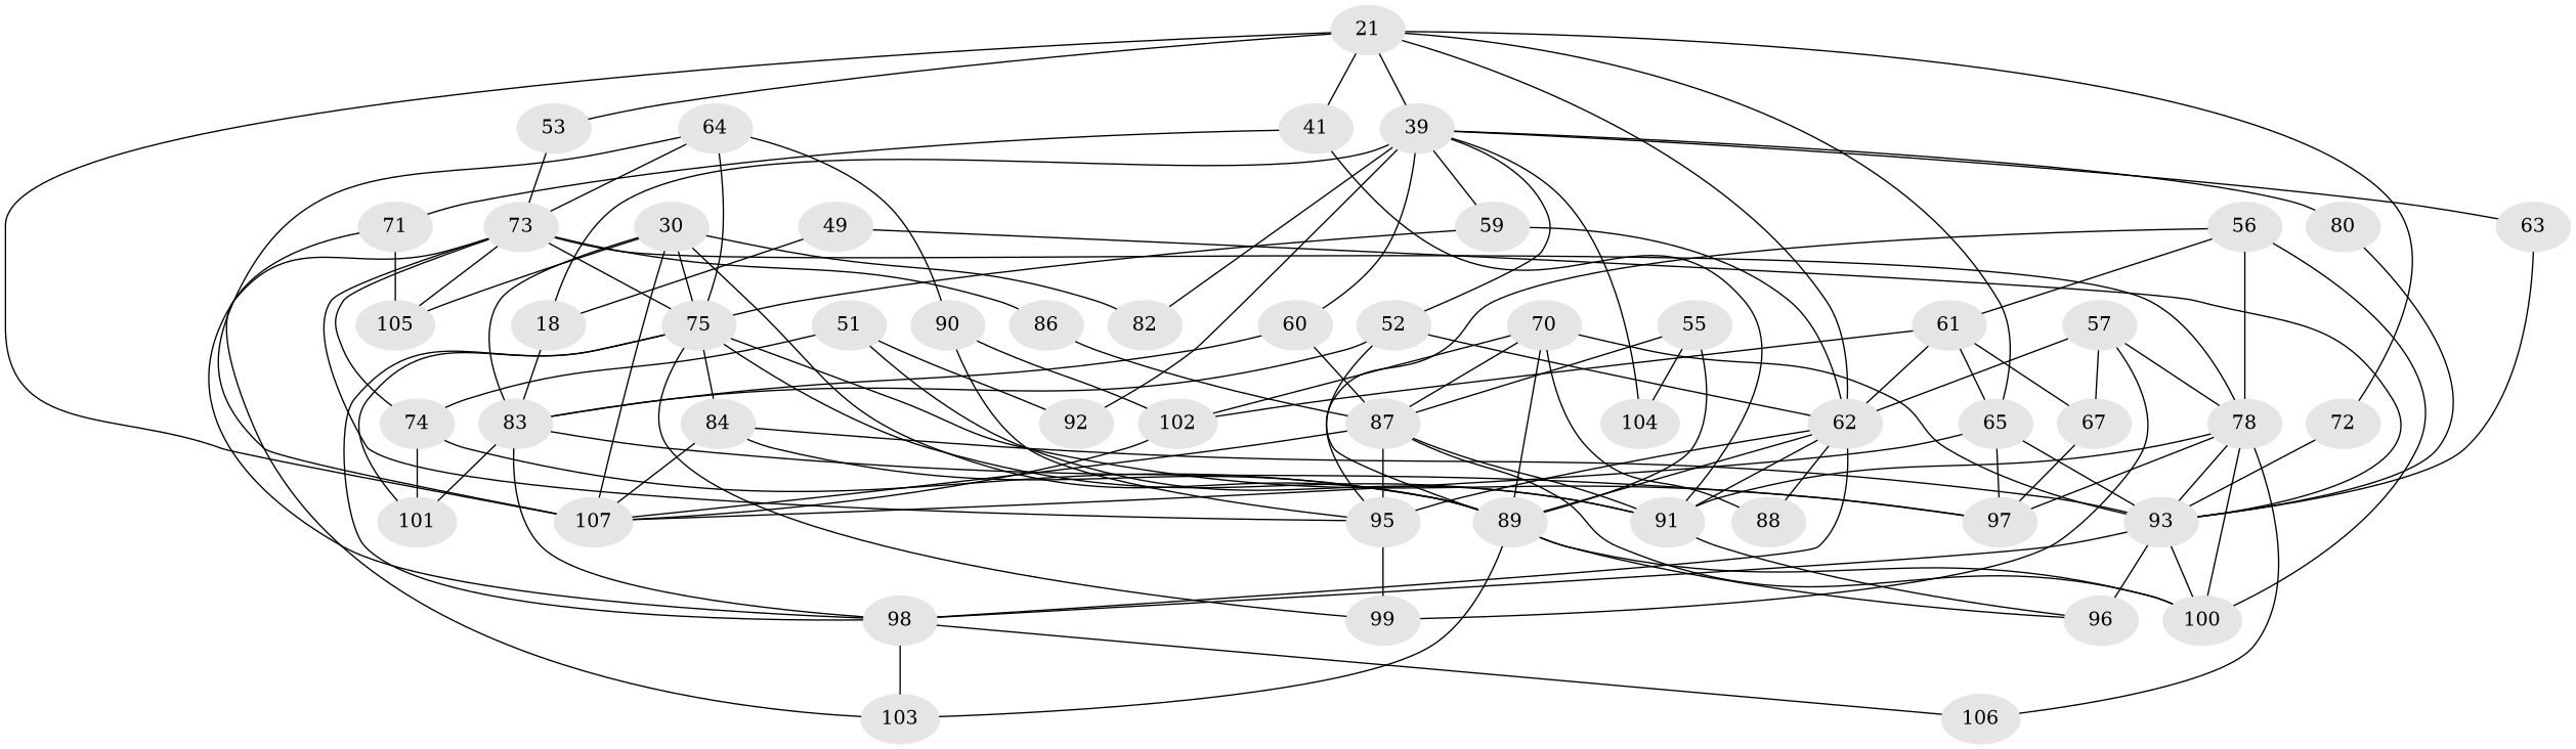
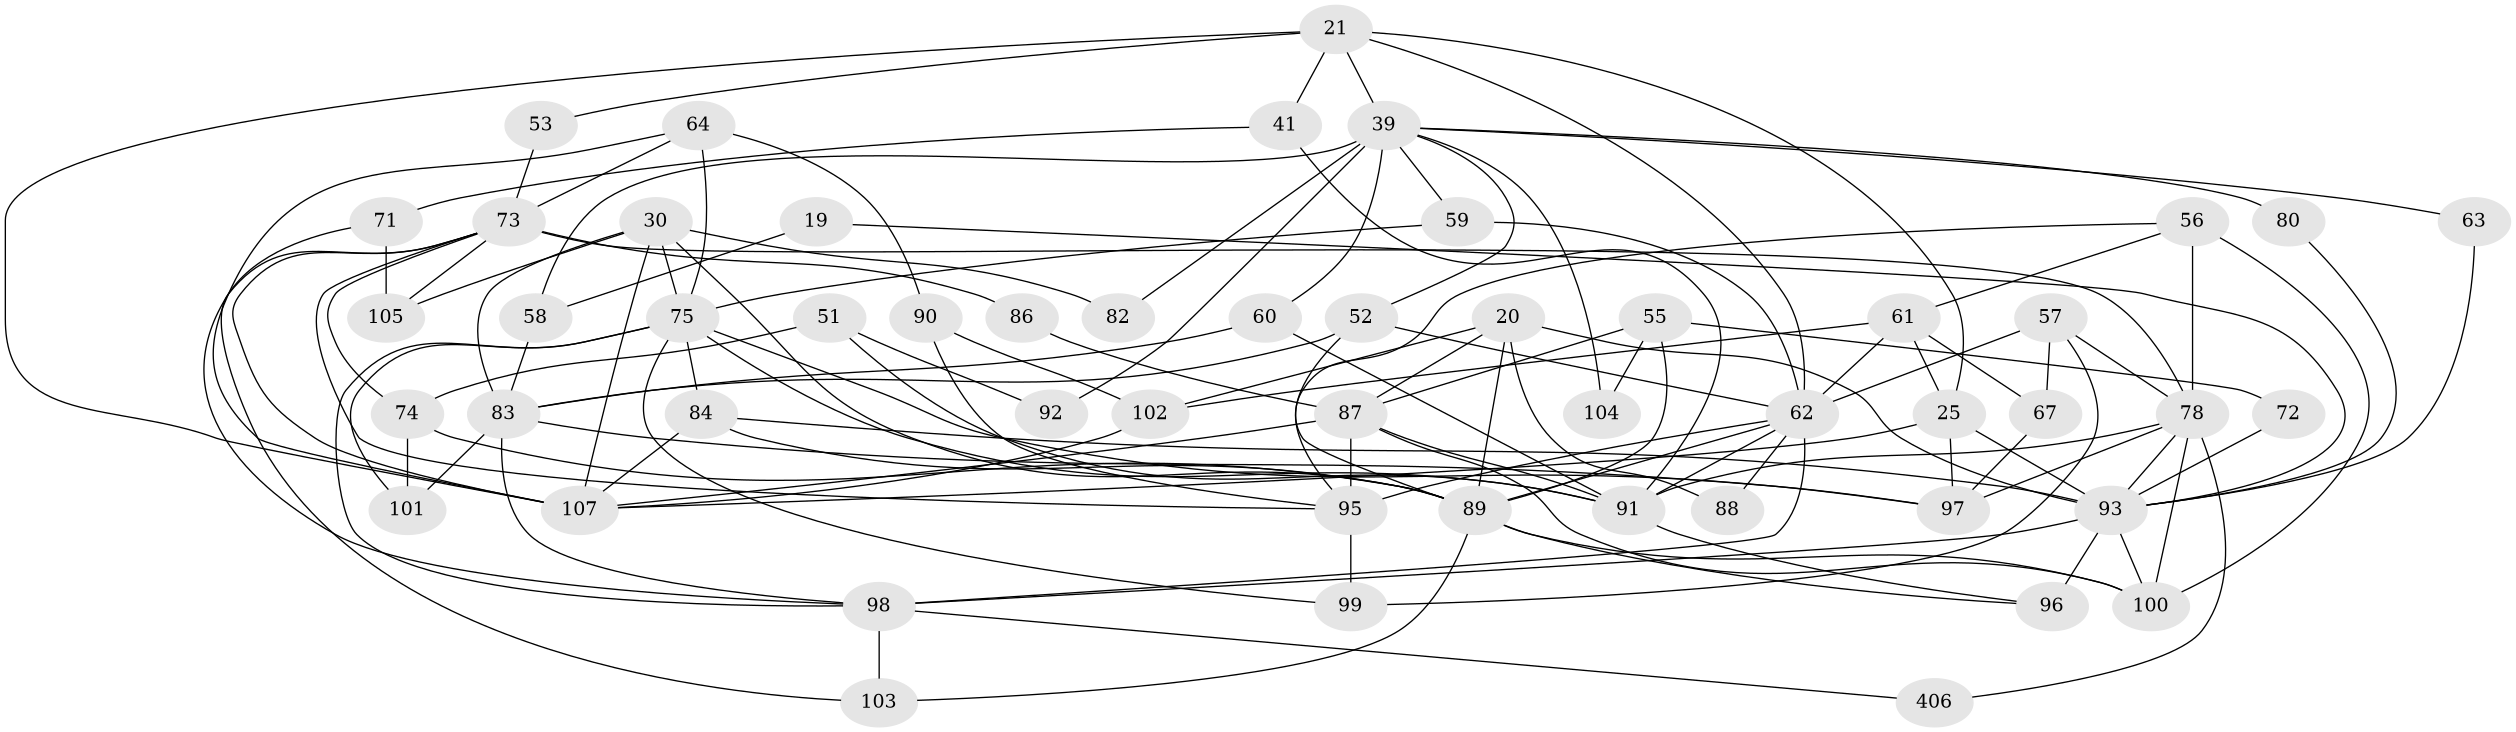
  graph {
    node [color=gray90 style=filled]
    21 [super="+16"]
    39 [super="+3+26"]
    41
    53
    62 [super="+33+43+32"]
-   65 [super="+42"]
+   65 [super="+42" label=25]
    72
    107 [super="+10+94+35"]
    82
    52
-   58 [label=18]
+   58
    59
    60
    63
    80
    92
    104
    71 [super="+19"]
    91 [super="+27+13"]
    73 [super="+8"]
    89 [super="+23"]
    95 [super="+81"]
    88
    98 [super="+34+77+69"]
    93 [super="+68+7"]
    97 [super="+79"]
    30 [super="+2"]
    75 [super="+29+22"]
    83 [super="+5+36"]
    105
    99 [super="+45"]
    101
    84
    100 [super="+44+46"]
    103
    96 [super="+66"]
-   49
+   49 [label=19]
    74 [super="+54"]
    51
    78 [super="+76"]
    86
    55 [super="+14"]
    87 [super="+37"]
    56 [super="+50"]
    61 [super="+1"]
    67
    102 [super="+28"]
-   106
+   106 [label=406]
    57
    64
    90
-   70 [super="+24+25+47"]
+   70 [super="+24+25+47" label=20]
    21 -- 39 [weight=2]
    21 -- 41 [weight=2]
    21 -- 53
    21 -- 62
    21 -- 65
-   21 -- 72
+   55 -- 72
    21 -- 107 [weight=2]
    39 -- 82
    39 -- 52
    39 -- 58
    39 -- 59
    39 -- 60
    39 -- 63
    39 -- 80
    39 -- 92
    39 -- 104
    41 -- 71
    41 -- 91
    53 -- 73
    62 -- 91
    62 -- 89 [weight=3]
    62 -- 95 [weight=3]
    62 -- 88
    62 -- 98 [weight=2]
    65 -- 107
    65 -- 93
    65 -- 97
    72 -- 93
    52 -- 62 [weight=2]
    52 -- 89
    52 -- 83
    58 -- 83
    59 -- 62
    59 -- 75
-   60 -- 87
+   60 -- 91
    60 -- 83 [weight=2]
    63 -- 93
    80 -- 93
    71 -- 98
    71 -- 105
    91 -- 96
-   73 -- 75
+   73 -- 107
    73 -- 95
    73 -- 105
    73 -- 103
    73 -- 74
    73 -- 78 [weight=3]
    73 -- 86
    89 -- 100
    89 -- 103
    89 -- 96
    95 -- 99
    98 -- 103
    98 -- 106
    93 -- 98
    93 -- 100
    93 -- 96 [weight=3]
    30 -- 107 [weight=2]
    30 -- 82
    30 -- 89
    30 -- 75 [weight=2]
    30 -- 83
    30 -- 105
    75 -- 91
    75 -- 98
    75 -- 97
    75 -- 99
    75 -- 101
    75 -- 84
    83 -- 98 [weight=2]
    83 -- 97 [weight=2]
    83 -- 101
    84 -- 107
    84 -- 89
    84 -- 93
    49 -- 58
    49 -- 93
    74 -- 89 [weight=2]
    74 -- 101
    51 -- 92
    51 -- 91
    51 -- 74
    78 -- 91
    78 -- 93
    78 -- 97 [weight=3]
    78 -- 100
    78 -- 106
    86 -- 87
    55 -- 104
    55 -- 89
    55 -- 87 [weight=2]
    87 -- 107 [weight=2]
    87 -- 91
    87 -- 95
    87 -- 100
    56 -- 95
    56 -- 100
    56 -- 78 [weight=2]
    56 -- 61
    61 -- 62
    61 -- 65
    61 -- 67
    61 -- 102
    67 -- 97
    102 -- 107 [weight=3]
    57 -- 62 [weight=2]
    57 -- 99
    57 -- 78
    57 -- 67
    64 -- 107
    64 -- 73
    64 -- 75
    64 -- 90
    90 -- 95
    90 -- 102
    70 -- 89 [weight=3]
    70 -- 88
    70 -- 93 [weight=3]
    70 -- 87
    70 -- 102 [weight=2]
  }
